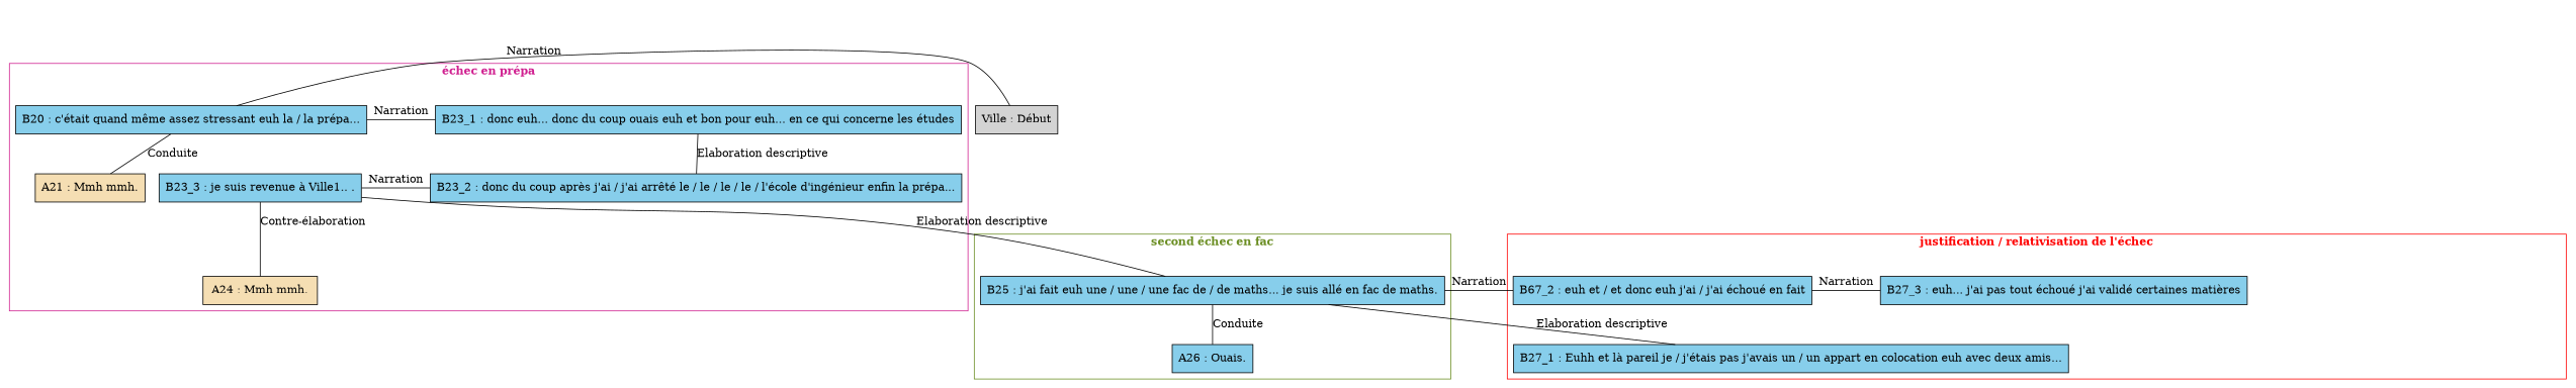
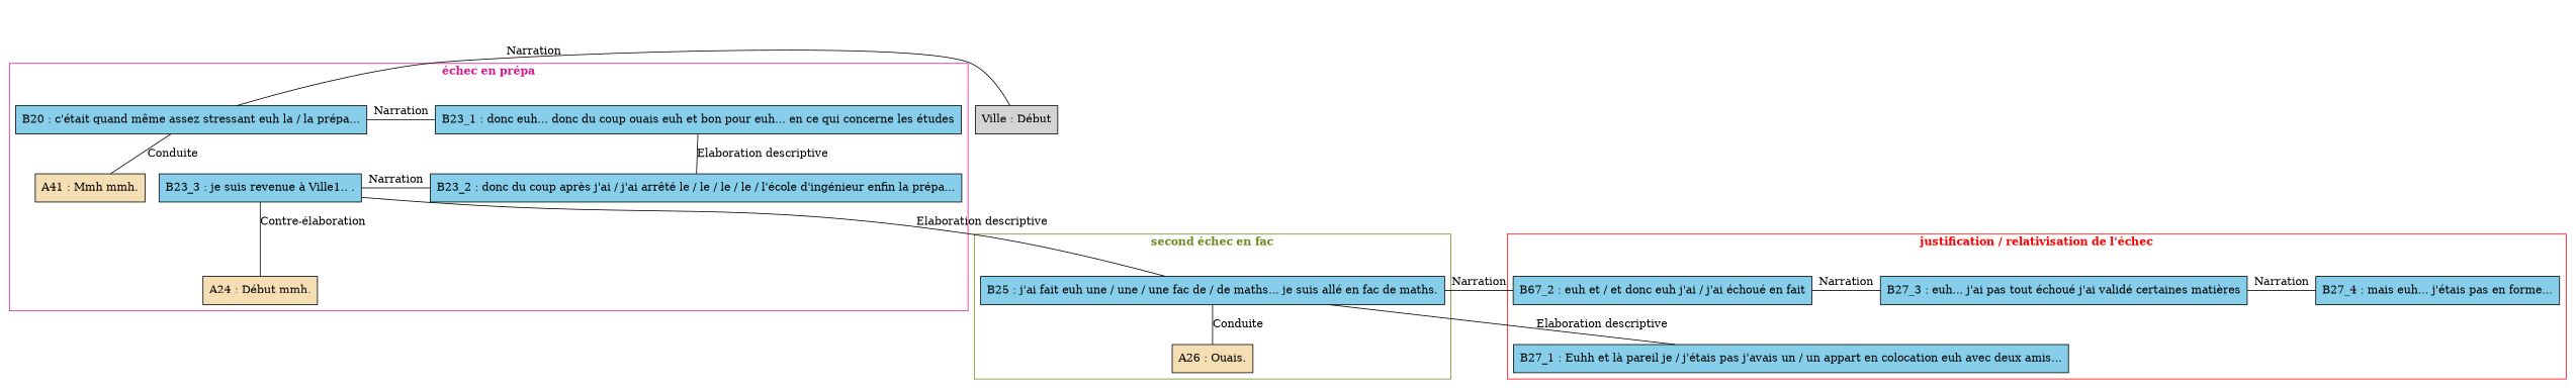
  digraph {
    newrank=true
    node [fillcolor=skyblue shape=box style=filled]
    edge [dir=none]
    n1 [label="B20 : c'était quand même assez stressant euh la / la prépa..."]
-   n2 [fillcolor=wheat label="A21 : Mmh mmh."]
+   n2 [fillcolor=wheat label="A41 : Mmh mmh."]
    n3 [label="B23_1 : donc euh... donc du coup ouais euh et bon pour euh... en ce qui concerne les études"]
    n4 [label="B23_2 : donc du coup après j'ai / j'ai arrêté le / le / le / le / l'école d'ingénieur enfin la prépa..."]
    n5 [label="B23_3 : je suis revenue à Ville1.. ."]
-   n6 [fillcolor=wheat label="A24 : Mmh mmh."]
+   n6 [fillcolor=wheat label="A24 : Début mmh."]
    n7 [label="B25 : j'ai fait euh une / une / une fac de / de maths... je suis allé en fac de maths."]
-   n8 [label="A26 : Ouais."]
+   n8 [fillcolor=wheat label="A26 : Ouais."]
    n9 [label="B27_1 : Euhh et là pareil je / j'étais pas j'avais un / un appart en colocation euh avec deux amis..."]
    n10 [label="B67_2 : euh et / et donc euh j'ai / j'ai échoué en fait"]
    n11 [label="B27_3 : euh... j'ai pas tout échoué j'ai validé certaines matières"]
+   n12 [label="B27_4 : mais euh... j'étais pas en forme..."]
    zero [style=invis fillcolor=""]
    n14 [label="Ville : Début" fillcolor=""]
    subgraph cluster_1 {
      color=violetred
      fontcolor=violetred
      label=<<B>échec en prépa</B>>
      n1
      n2
      n3
      n4
      n5
      n6
    }
    subgraph cluster_2 {
      color=olivedrab
      fontcolor=olivedrab
      label=<<B>second échec en fac</B>>
      n7
      n8
    }
    subgraph cluster_3 {
      color=red
      fontcolor=red
      label=<<B>justification / relativisation de l'échec</B>>
      n9
      n10
      n11
+     n12
    }
    n1 -> n2 [label=Conduite weight=2]
    n1 -> n3 [constraint=false label=Narration]
    n3 -> n4 [label="Elaboration descriptive" weight=2]
    n3 -> n5 [style=invis weight=1 dir=""]
    n4 -> n5 [constraint=false label=Narration]
    n5 -> n6 [label="Contre-élaboration" weight=2]
    n5 -> n7 [label="Elaboration descriptive" weight=2]
    n5 -> n10 [style=invis weight=1 dir=""]
    n5 -> n11 [style=invis weight=1 dir=""]
+   n5 -> n12 [style=invis weight=1 dir=""]
    n7 -> n8 [label=Conduite weight=2]
    n7 -> n9 [label="Elaboration descriptive" weight=2]
    n7 -> n10 [constraint=false label=Narration]
    n10 -> n11 [constraint=false label=Narration]
+   n11 -> n12 [constraint=false label=Narration]
    zero -> n1 [style=invis weight=1 dir=""]
    zero -> n3 [style=invis weight=1 dir=""]
    zero -> n14 [style=invis dir=""]
    n14 -> n1 [constraint=false label=Narration]
  }
